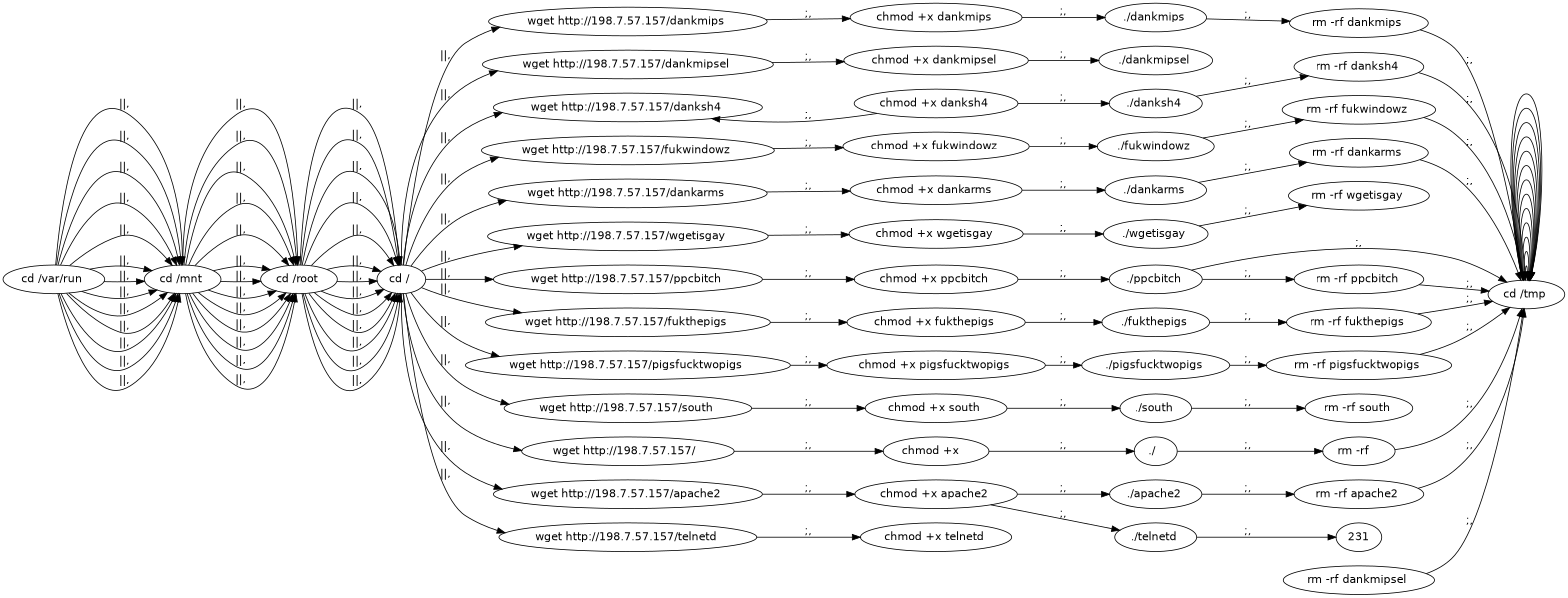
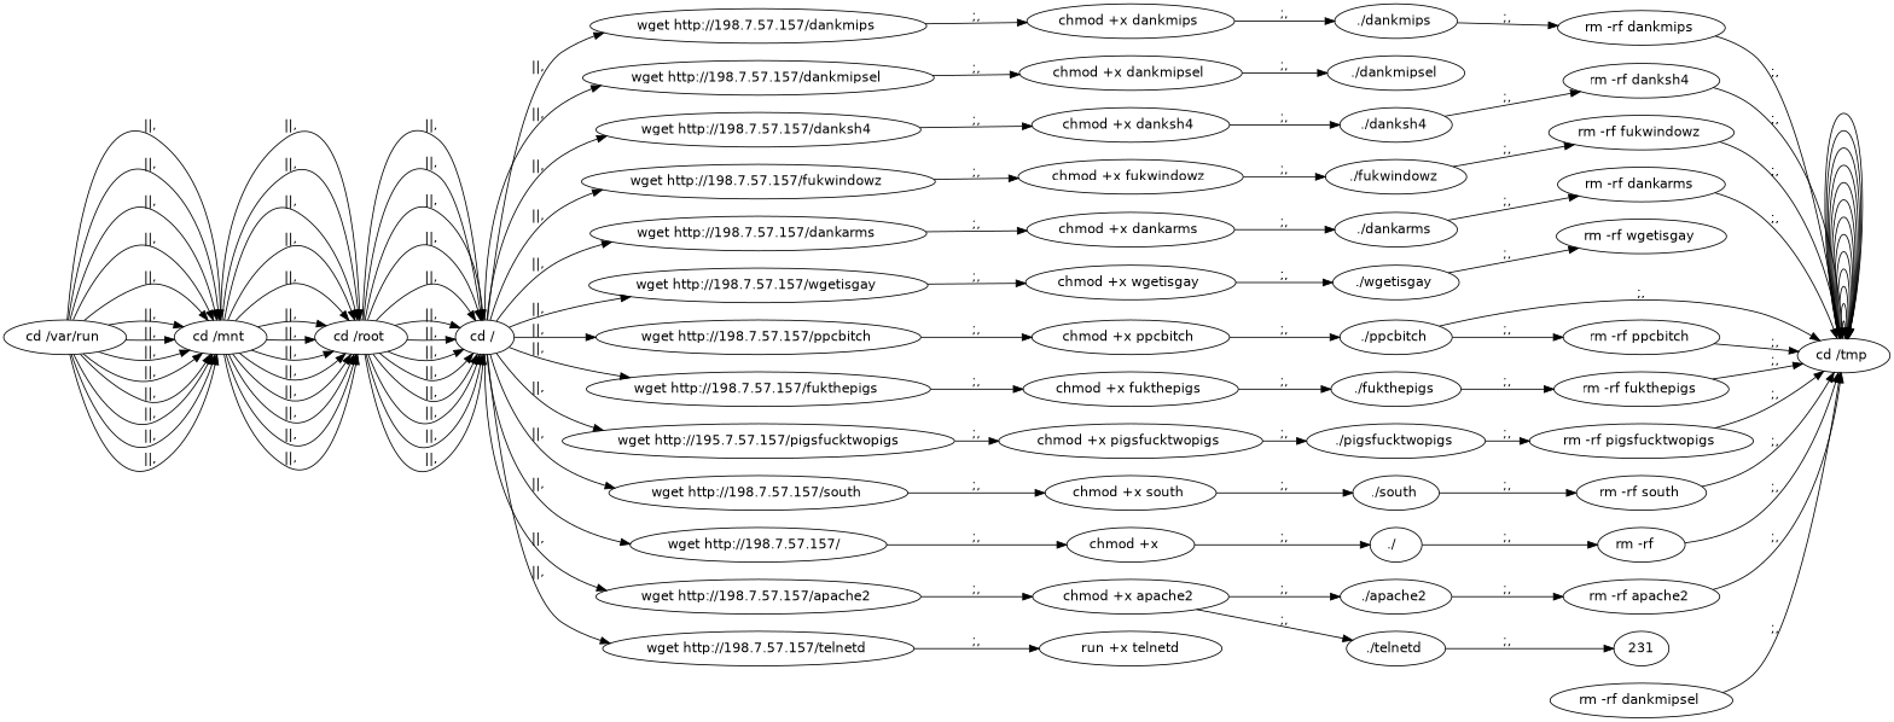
  digraph {
    fontname="DejaVu Sans"
    rankdir=LR
    node [fontname="DejaVu Sans"]
    edge [fontname="DejaVu Sans"]
    n1 [label="cd /tmp "]
    n2 [label="cd /var/run "]
    n3 [label="cd /mnt "]
    n4 [label="cd /root "]
    n5 [label="cd / "]
    n6 [label="wget http://198.7.57.157/dankmips "]
    n7 [label="wget http://198.7.57.157/dankmipsel "]
    n8 [label="wget http://198.7.57.157/danksh4 "]
    n9 [label="wget http://198.7.57.157/fukwindowz "]
    n10 [label="wget http://198.7.57.157/dankarms "]
    n11 [label="wget http://198.7.57.157/wgetisgay "]
    n12 [label="wget http://198.7.57.157/ppcbitch "]
    n13 [label="wget http://198.7.57.157/fukthepigs "]
-   n14 [label="wget http://198.7.57.157/pigsfucktwopigs "]
+   n14 [label="wget http://195.7.57.157/pigsfucktwopigs"]
    n15 [label="wget http://198.7.57.157/south "]
    n16 [label="wget http://198.7.57.157/  "]
    n17 [label="wget http://198.7.57.157/apache2 "]
    n18 [label="wget http://198.7.57.157/telnetd "]
    n19 [label="chmod +x dankmips "]
    n20 [label="chmod +x dankmipsel "]
    n21 [label="chmod +x danksh4 "]
    n22 [label="chmod +x fukwindowz "]
    n23 [label="chmod +x dankarms "]
    n24 [label="chmod +x wgetisgay "]
    n25 [label="chmod +x ppcbitch "]
    n26 [label="chmod +x fukthepigs "]
    n27 [label="chmod +x pigsfucktwopigs "]
    n28 [label="chmod +x south "]
    n29 [label="chmod +x   "]
    n30 [label="chmod +x apache2 "]
-   n31 [label="chmod +x telnetd "]
+   n31 [label="run +x telnetd"]
    n32 [label="./dankmips "]
    n33 [label="rm -rf dankmips "]
    n34 [label="./dankmipsel "]
    n35 [label="rm -rf dankmipsel "]
    n36 [label="./danksh4 "]
    n37 [label="rm -rf danksh4 "]
    n38 [label="./fukwindowz "]
    n39 [label="rm -rf fukwindowz "]
    n40 [label="./dankarms "]
    n41 [label="rm -rf dankarms "]
    n42 [label="./wgetisgay "]
    n43 [label="rm -rf wgetisgay "]
    n44 [label="./ppcbitch "]
    n45 [label="rm -rf ppcbitch "]
    n46 [label="./fukthepigs "]
    n47 [label="rm -rf fukthepigs "]
    n48 [label="./pigsfucktwopigs "]
    n49 [label="rm -rf pigsfucktwopigs "]
    n50 [label="./south "]
    n51 [label="rm -rf south "]
    n52 [label="./  "]
    n53 [label="rm -rf   "]
    n54 [label="./apache2 "]
    n55 [label="./telnetd "]
    n56 [label="rm -rf apache2 "]
    231
    n1 -> n1
    n1 -> n1
    n1 -> n1
    n1 -> n1
    n1 -> n1
    n1 -> n1
    n1 -> n1
    n1 -> n1
    n1 -> n1
    n1 -> n1
    n1 -> n1
    n1 -> n1
    n1 -> n1
    n2 -> n3 [label="||,"]
    n2 -> n3 [label="||,"]
    n2 -> n3 [label="||,"]
    n2 -> n3 [label="||,"]
    n2 -> n3 [label="||,"]
    n2 -> n3 [label="||,"]
    n2 -> n3 [label="||,"]
    n2 -> n3 [label="||,"]
    n2 -> n3 [label="||,"]
    n2 -> n3 [label="||,"]
    n2 -> n3 [label="||,"]
    n2 -> n3 [label="||,"]
    n2 -> n3 [label="||,"]
    n3 -> n4 [label="||,"]
    n3 -> n4 [label="||,"]
    n3 -> n4 [label="||,"]
    n3 -> n4 [label="||,"]
    n3 -> n4 [label="||,"]
    n3 -> n4 [label="||,"]
    n3 -> n4 [label="||,"]
    n3 -> n4 [label="||,"]
    n3 -> n4 [label="||,"]
    n3 -> n4 [label="||,"]
    n3 -> n4 [label="||,"]
    n3 -> n4 [label="||,"]
    n3 -> n4 [label="||,"]
    n4 -> n5 [label="||,"]
    n4 -> n5 [label="||,"]
    n4 -> n5 [label="||,"]
    n4 -> n5 [label="||,"]
    n4 -> n5 [label="||,"]
    n4 -> n5 [label="||,"]
    n4 -> n5 [label="||,"]
    n4 -> n5 [label="||,"]
    n4 -> n5 [label="||,"]
    n4 -> n5 [label="||,"]
    n4 -> n5 [label="||,"]
    n4 -> n5 [label="||,"]
    n4 -> n5 [label="||,"]
    n5 -> n6 [label="||,"]
    n5 -> n7 [label="||,"]
    n5 -> n8 [label="||,"]
    n5 -> n9 [label="||,"]
    n5 -> n10 [label="||,"]
    n5 -> n11 [label="||,"]
    n5 -> n12 [label="||,"]
    n5 -> n13 [label="||,"]
    n5 -> n14 [label="||,"]
    n5 -> n15 [label="||,"]
    n5 -> n16 [label="||,"]
    n5 -> n17 [label="||,"]
    n5 -> n18 [label="||,"]
    n6 -> n19 [label=";,"]
    n7 -> n20 [label=";,"]
-   n21 -> n8 [label=";,"]
+   n8 -> n21 [label=";,"]
    n9 -> n22 [label=";,"]
    n10 -> n23 [label=";,"]
    n11 -> n24 [label=";,"]
    n12 -> n25 [label=";,"]
    n13 -> n26 [label=";,"]
    n14 -> n27 [label=";,"]
    n15 -> n28 [label=";,"]
    n16 -> n29 [label=";,"]
    n17 -> n30 [label=";,"]
    n18 -> n31 [label=";,"]
    n19 -> n32 [label=";,"]
    n20 -> n34 [label=";,"]
    n21 -> n36 [label=";,"]
    n22 -> n38 [label=";,"]
    n23 -> n40 [label=";,"]
    n24 -> n42 [label=";,"]
    n25 -> n44 [label=";,"]
    n26 -> n46 [label=";,"]
    n27 -> n48 [label=";,"]
    n28 -> n50 [label=";,"]
    n29 -> n52 [label=";,"]
    n30 -> n54 [label=";,"]
    n30 -> n55 [label=";,"]
    n32 -> n33 [label=";,"]
    n33 -> n1 [label=";,"]
    n35 -> n1 [label=";,"]
    n36 -> n37 [label=";,"]
    n37 -> n1 [label=";,"]
    n38 -> n39 [label=";,"]
    n39 -> n1 [label=";,"]
    n40 -> n41 [label=";,"]
    n41 -> n1 [label=";,"]
    n42 -> n43 [label=";,"]
    n44 -> n1 [label=";,"]
    n44 -> n45 [label=";,"]
    n45 -> n1 [label=";,"]
    n46 -> n47 [label=";,"]
    n47 -> n1 [label=";,"]
    n48 -> n49 [label=";,"]
    n49 -> n1 [label=";,"]
    n50 -> n51 [label=";,"]
+   n51 -> n1 [label=";,"]
    n52 -> n53 [label=";,"]
    n53 -> n1 [label=";,"]
    n54 -> n56 [label=";,"]
    n55 -> 231 [label=";,"]
    n56 -> n1 [label=";,"]
  }
